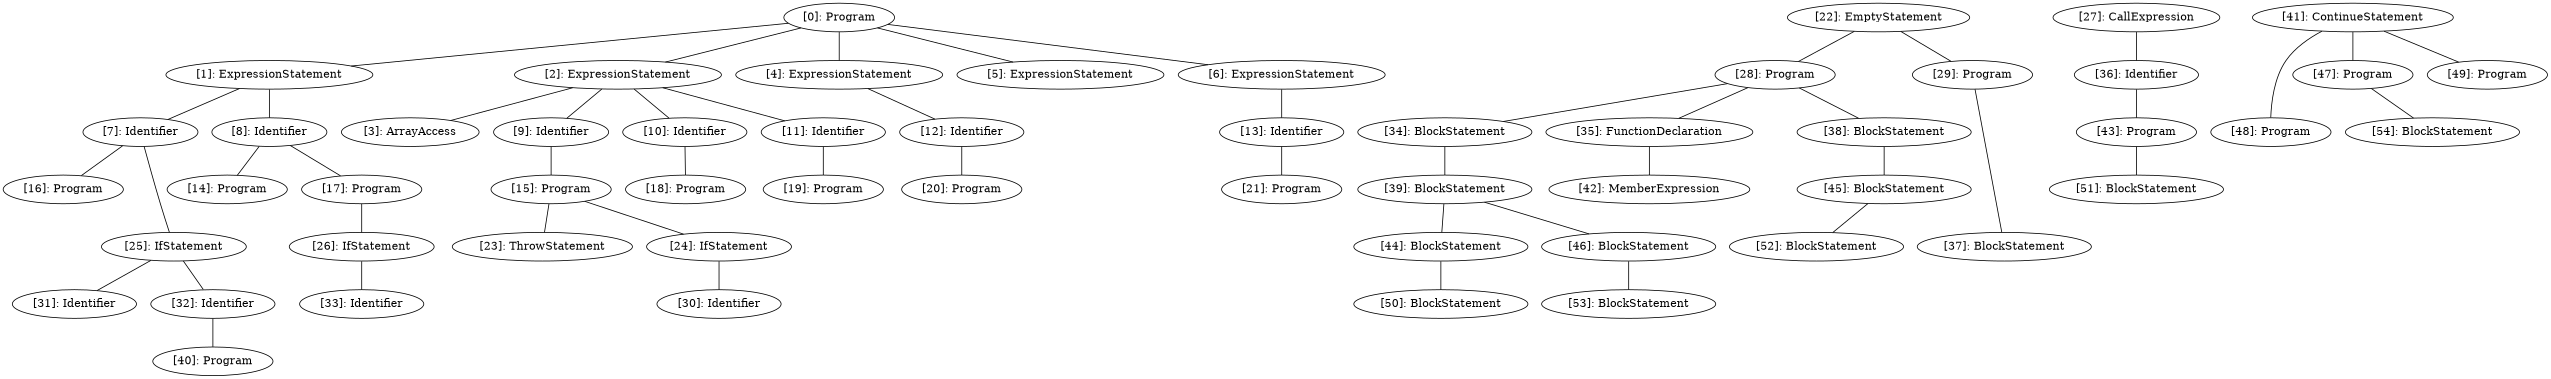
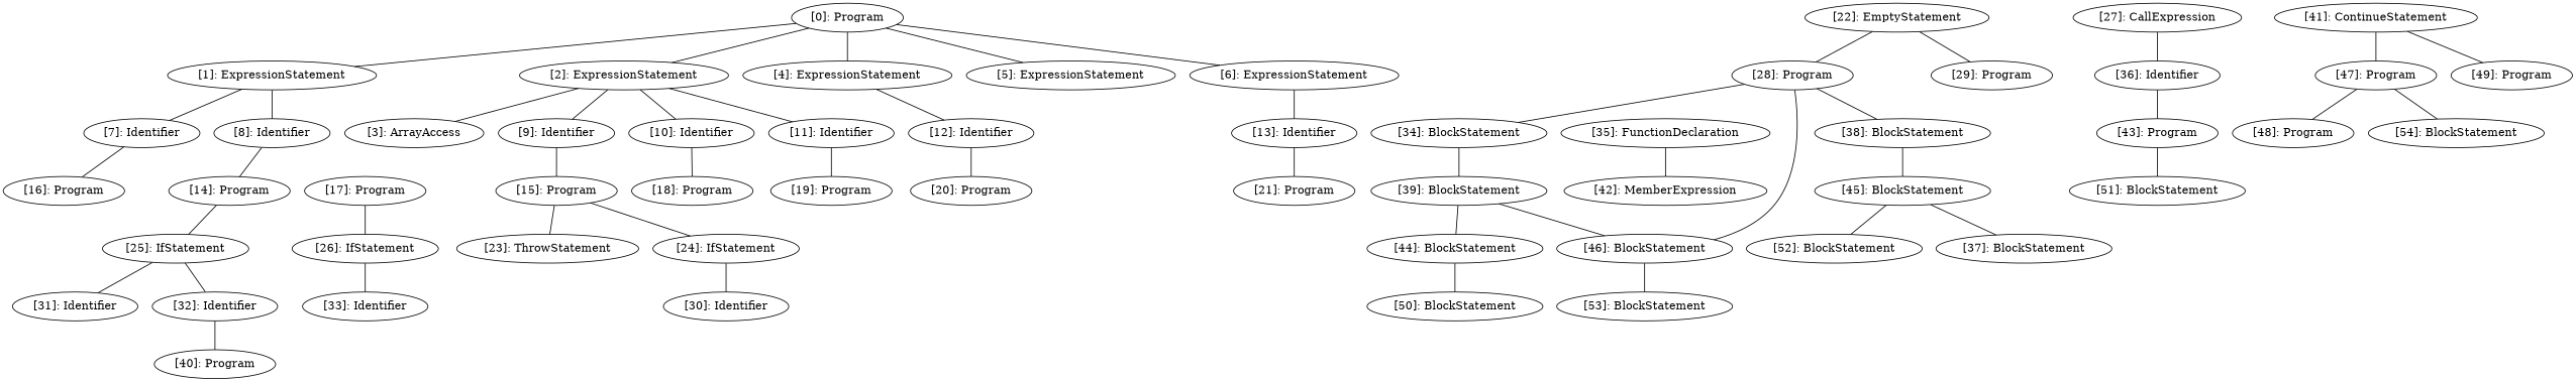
  graph {
    n1 [label="[0]: Program"]
    n2 [label="[1]: ExpressionStatement"]
    n3 [label="[2]: ExpressionStatement"]
    n4 [label="[4]: ExpressionStatement"]
    n5 [label="[5]: ExpressionStatement"]
    n6 [label="[6]: ExpressionStatement"]
    n7 [label="[7]: Identifier"]
    n8 [label="[8]: Identifier"]
    n9 [label="[3]: ArrayAccess"]
    n10 [label="[9]: Identifier"]
    n11 [label="[10]: Identifier"]
    n12 [label="[11]: Identifier"]
    n13 [label="[12]: Identifier"]
    n14 [label="[13]: Identifier"]
    n15 [label="[16]: Program"]
    n16 [label="[14]: Program"]
    n17 [label="[17]: Program"]
    n18 [label="[15]: Program"]
    n19 [label="[18]: Program"]
    n20 [label="[19]: Program"]
    n21 [label="[20]: Program"]
    n22 [label="[21]: Program"]
    n23 [label="[25]: IfStatement"]
    n24 [label="[26]: IfStatement"]
    n25 [label="[23]: ThrowStatement"]
    n26 [label="[24]: IfStatement"]
    n27 [label="[31]: Identifier"]
    n28 [label="[32]: Identifier"]
    n29 [label="[30]: Identifier"]
    n30 [label="[33]: Identifier"]
    n31 [label="[22]: EmptyStatement"]
    n32 [label="[28]: Program"]
    n33 [label="[29]: Program"]
    n34 [label="[34]: BlockStatement"]
    n35 [label="[35]: FunctionDeclaration"]
    n36 [label="[38]: BlockStatement"]
    n37 [label="[37]: BlockStatement"]
    n38 [label="[40]: Program"]
    n39 [label="[27]: CallExpression"]
    n40 [label="[36]: Identifier"]
    n41 [label="[43]: Program"]
    n42 [label="[39]: BlockStatement"]
    n43 [label="[42]: MemberExpression"]
    n44 [label="[45]: BlockStatement"]
    n45 [label="[44]: BlockStatement"]
    n46 [label="[46]: BlockStatement"]
    n47 [label="[41]: ContinueStatement"]
    n48 [label="[47]: Program"]
    n49 [label="[48]: Program"]
    n50 [label="[49]: Program"]
    n51 [label="[51]: BlockStatement"]
    n52 [label="[52]: BlockStatement"]
    n53 [label="[50]: BlockStatement"]
    n54 [label="[53]: BlockStatement"]
    n55 [label="[54]: BlockStatement"]
    n1 -- n2
    n1 -- n3
    n1 -- n4
    n1 -- n5
    n1 -- n6
    n2 -- n7
    n2 -- n8
    n3 -- n9
    n3 -- n10
    n3 -- n11
    n3 -- n12
    n4 -- n13
    n6 -- n14
    n7 -- n15
    n8 -- n16
-   n8 -- n17
    n10 -- n18
    n11 -- n19
    n12 -- n20
    n13 -- n21
    n14 -- n22
-   n7 -- n23
+   n16 -- n23
    n17 -- n24
    n18 -- n25
    n18 -- n26
    n23 -- n27
    n23 -- n28
    n24 -- n30
    n26 -- n29
    n28 -- n38
    n31 -- n32
    n31 -- n33
    n32 -- n34
-   n32 -- n35
+   n32 -- n46
    n32 -- n36
-   n33 -- n37
+   n44 -- n37
    n34 -- n42
    n35 -- n43
    n36 -- n44
    n39 -- n40
    n40 -- n41
    n41 -- n51
    n42 -- n45
    n42 -- n46
    n44 -- n52
    n45 -- n53
    n46 -- n54
    n47 -- n48
-   n47 -- n49
+   n48 -- n49
    n47 -- n50
    n48 -- n55
  }
